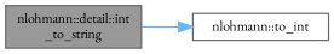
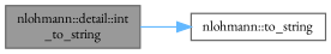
  digraph {
    rankdir=LR
    fontname="EB Garamond"
    node [fontname="EB Garamond" fontsize=10 shape=box style=filled]
    n1 [color=gray40 fillcolor=grey60 fontcolor=black height=0.2 label="nlohmann::detail::int\l_to_string" width=0.4]
-   n2 [color=grey40 fillcolor=white height=0.2 label="nlohmann::to_int" width=0.4]
+   n2 [color=grey40 fillcolor=white height=0.2 label="nlohmann::to_string" width=0.4]
    n1 -> n2 [color=steelblue1 fontname="EB Garamond" fontsize=10 labelfontname=Helvetica labelfontsize=10 style=solid]
  }
